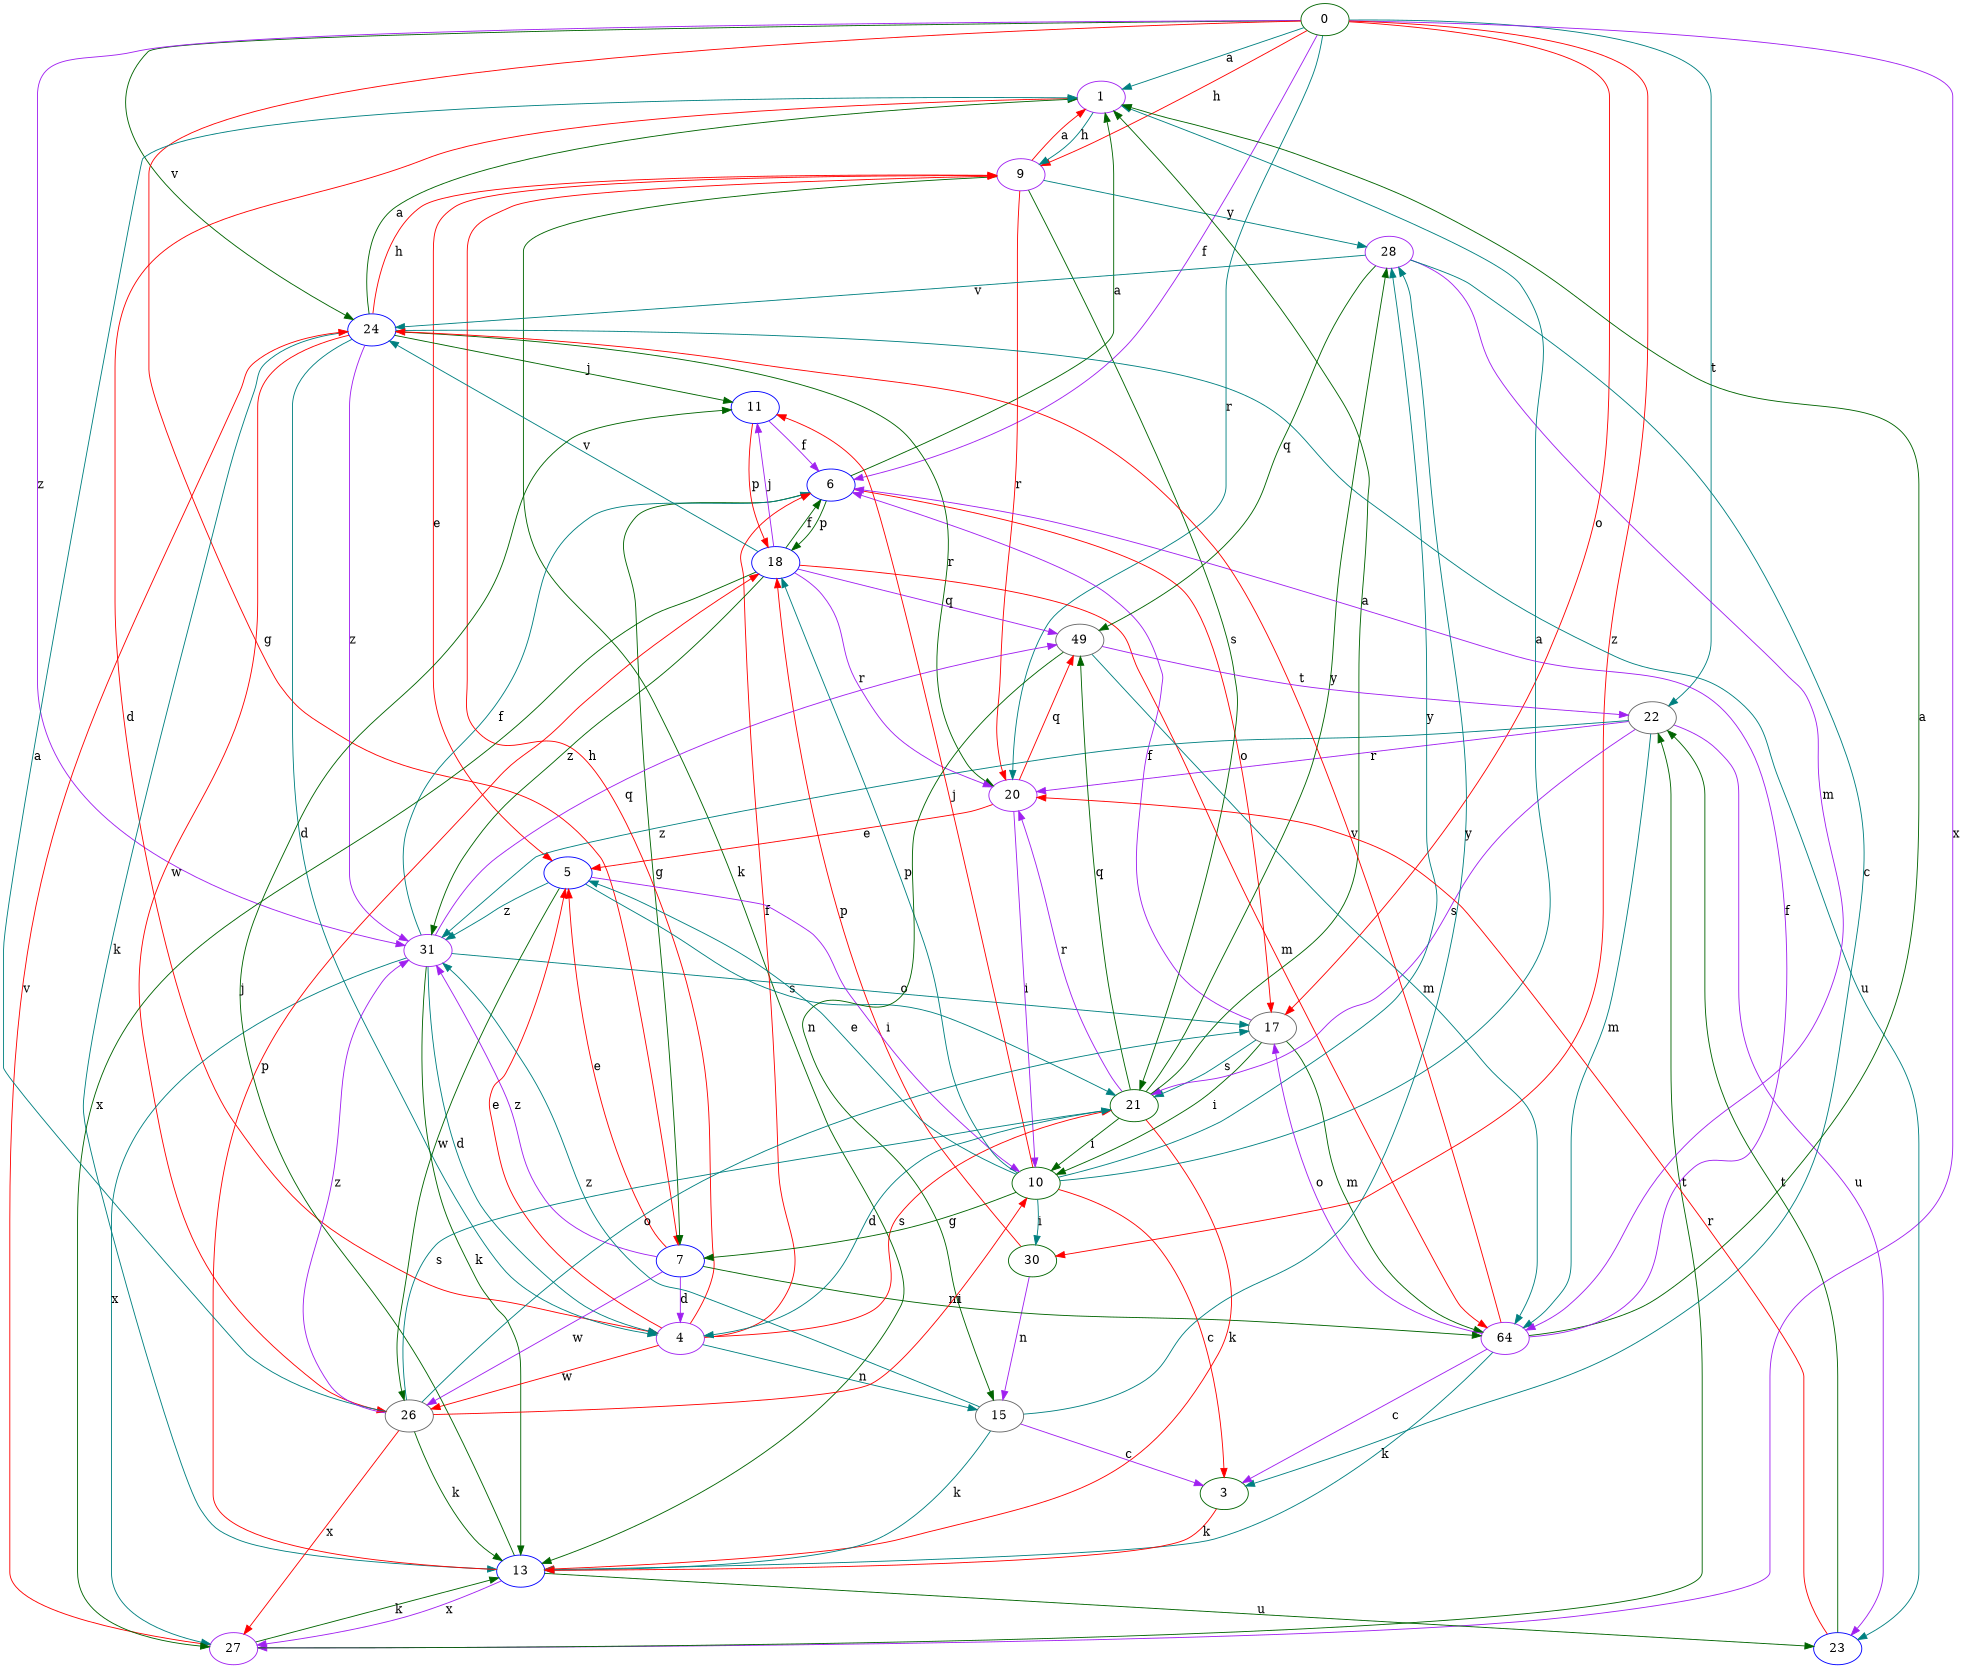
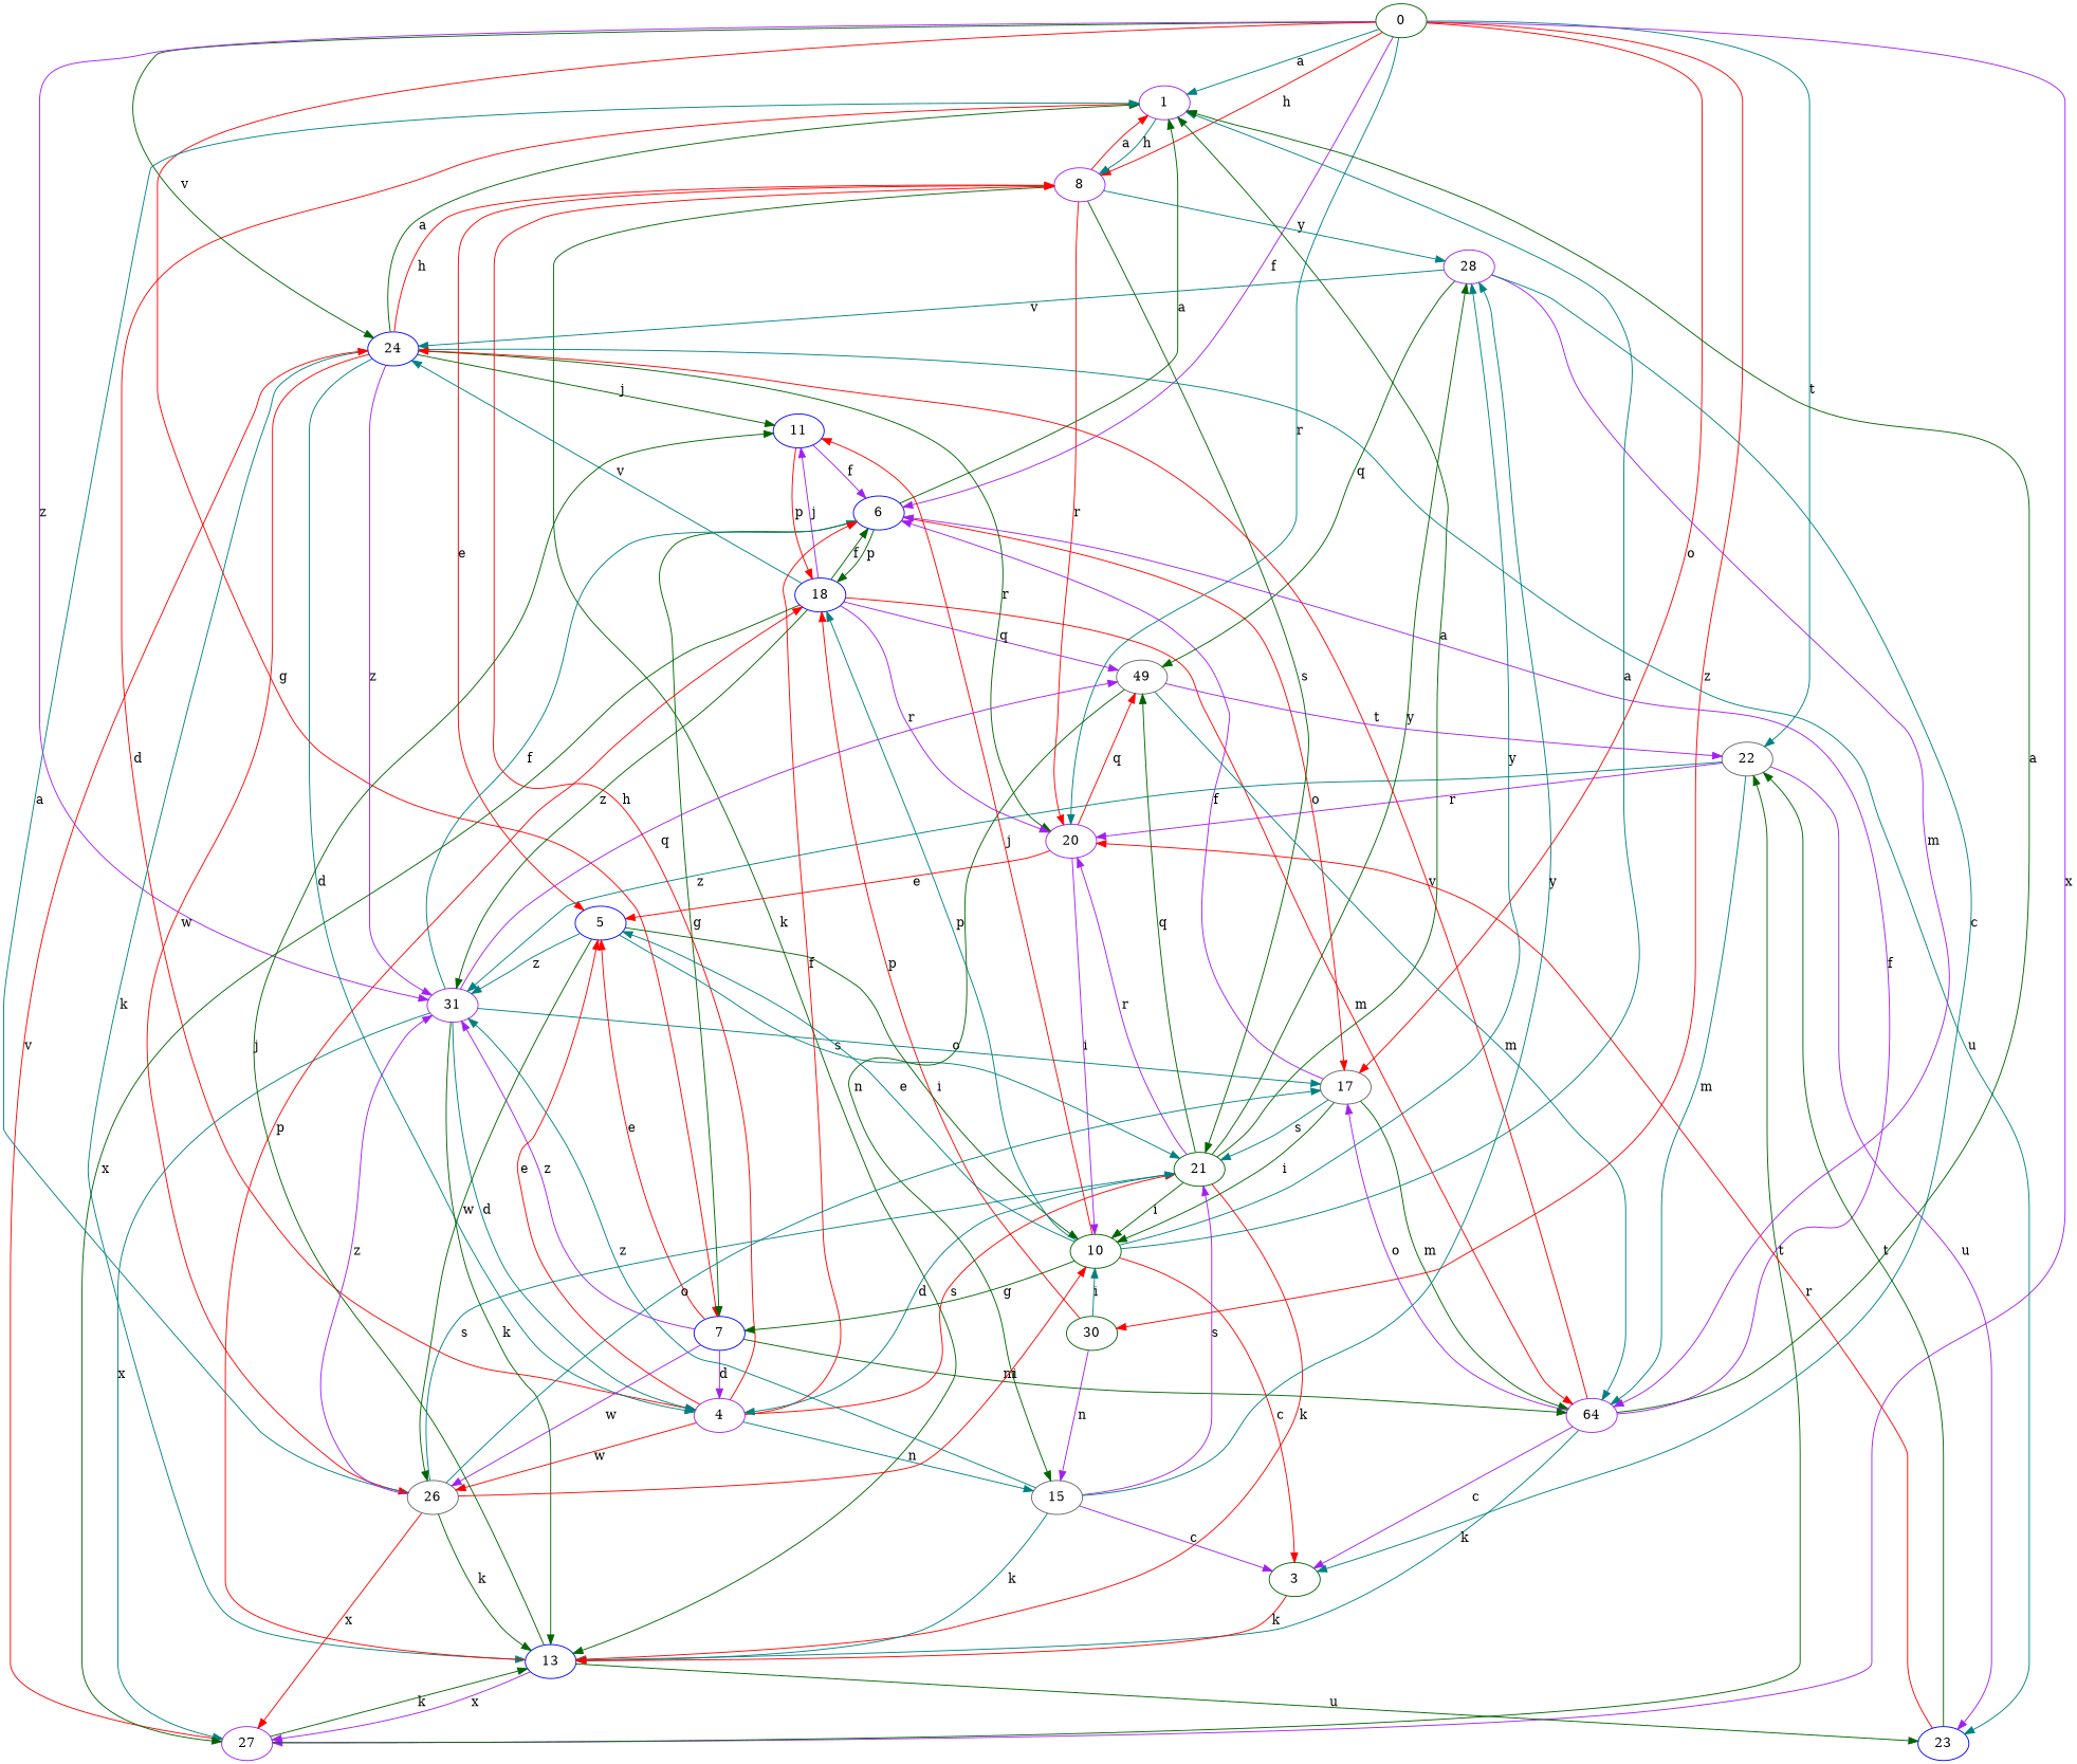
  strict digraph {
    node [color=purple]
    edge [color=teal]
    0 [color=darkgreen]
    1
    6 [color=blue]
-   9
+   9 [label=8]
    17 [color=gray40]
    20
    22 [color=gray40]
    24 [color=blue]
    27
    30 [color=darkgreen]
    31
    7 [color=blue]
    4
    18 [color=blue]
    13 [color=blue]
    5 [color=blue]
    21 [color=darkgreen]
    28
    10 [color=darkgreen]
    n20 [label=64]
    n21 [color=gray40 label=49]
    23 [color=blue]
    26 [color=gray40]
    11 [color=blue]
    15 [color=gray40]
    3 [color=darkgreen]
    0 -> 1 [label=a]
    0 -> 6 [color=purple label=f]
    0 -> 9 [color=red label=h]
    0 -> 17 [color=red label=o]
    0 -> 20 [label=r]
    0 -> 22 [label=t]
    0 -> 24 [color=darkgreen label=v]
    0 -> 27 [color=purple label=x]
    0 -> 30 [color=red label=z]
    0 -> 31 [color=purple label=z]
    0 -> 7 [color=red label=g]
    1 -> 9 [label=h]
    1 -> 4 [color=red label=d]
    6 -> 1 [color=darkgreen label=a]
    6 -> 17 [color=red label=o]
    6 -> 7 [color=darkgreen label=g]
    6 -> 18 [color=darkgreen label=p]
    9 -> 1 [color=red label=a]
    9 -> 20 [color=red label=r]
    9 -> 13 [color=darkgreen label=k]
    9 -> 5 [color=red label=e]
    9 -> 21 [color=darkgreen label=s]
    9 -> 28 [label=y]
    17 -> 6 [color=purple label=f]
    17 -> 21 [label=s]
    17 -> 10 [color=darkgreen label=i]
    17 -> n20 [color=darkgreen label=m]
    20 -> 5 [color=red label=e]
    20 -> 10 [color=purple label=i]
    20 -> n21 [color=red label=q]
    22 -> 20 [color=purple label=r]
    22 -> 31 [label=z]
-   22 -> 21 [color=purple label=s]
+   15 -> 21 [color=purple label=s]
    22 -> n20 [label=m]
    22 -> 23 [color=purple label=u]
    24 -> 1 [color=darkgreen label=a]
    24 -> 9 [color=red label=h]
    24 -> 20 [color=darkgreen label=r]
    24 -> 31 [color=purple label=z]
    24 -> 4 [label=d]
    24 -> 13 [label=k]
    24 -> 23 [label=u]
    24 -> 26 [color=red label=w]
    24 -> 11 [color=darkgreen label=j]
    27 -> 22 [color=darkgreen label=t]
    27 -> 24 [color=red label=v]
    27 -> 13 [color=darkgreen label=k]
    30 -> 18 [color=red label=p]
-   10 -> 30 [label=i]
+   30 -> 10 [label=i]
    30 -> 15 [color=purple label=n]
    31 -> 6 [label=f]
    31 -> 17 [label=o]
    31 -> 27 [label=x]
    31 -> 4 [label=d]
    31 -> 13 [color=darkgreen label=k]
    31 -> n21 [color=purple label=q]
    7 -> 31 [color=purple label=z]
    7 -> 4 [color=purple label=d]
    7 -> 5 [color=red label=e]
    7 -> n20 [color=darkgreen label=m]
    7 -> 26 [color=purple label=w]
    4 -> 6 [color=red label=f]
    4 -> 9 [color=red label=h]
    4 -> 5 [color=red label=e]
    4 -> 21 [color=red label=s]
    4 -> 26 [color=red label=w]
    4 -> 15 [label=n]
    18 -> 6 [color=darkgreen label=f]
    18 -> 20 [color=purple label=r]
    18 -> 24 [label=v]
    18 -> 27 [color=darkgreen label=x]
    18 -> 31 [color=darkgreen label=z]
    18 -> n20 [color=red label=m]
    18 -> n21 [color=purple label=q]
    18 -> 11 [color=purple label=j]
    13 -> 27 [color=purple label=x]
    13 -> 18 [color=red label=p]
    13 -> 23 [color=darkgreen label=u]
    13 -> 11 [color=darkgreen label=j]
    5 -> 31 [label=z]
    5 -> 21 [label=s]
-   5 -> 10 [color=purple label=i]
+   5 -> 10 [color=darkgreen label=i]
    5 -> 26 [color=darkgreen label=w]
    21 -> 1 [color=darkgreen label=a]
    21 -> 20 [color=purple label=r]
    21 -> 4 [label=d]
    21 -> 13 [color=red label=k]
    21 -> 28 [color=darkgreen label=y]
    21 -> 10 [color=darkgreen label=i]
    21 -> n21 [color=darkgreen label=q]
    28 -> 24 [label=v]
    28 -> n20 [color=purple label=m]
    28 -> n21 [color=darkgreen label=q]
    28 -> 3 [label=c]
    10 -> 1 [label=a]
    10 -> 7 [color=darkgreen label=g]
    10 -> 18 [label=p]
    10 -> 5 [label=e]
    10 -> 28 [label=y]
    10 -> 11 [color=red label=j]
    10 -> 3 [color=red label=c]
    n20 -> 1 [color=darkgreen label=a]
    n20 -> 6 [color=purple label=f]
    n20 -> 17 [color=purple label=o]
    n20 -> 24 [color=red label=v]
    n20 -> 13 [label=k]
    n20 -> 3 [color=purple label=c]
    n21 -> 22 [color=purple label=t]
    n21 -> n20 [label=m]
    n21 -> 15 [color=darkgreen label=n]
    23 -> 20 [color=red label=r]
    23 -> 22 [color=darkgreen label=t]
    26 -> 1 [label=a]
    26 -> 17 [label=o]
    26 -> 27 [color=red label=x]
    26 -> 31 [color=purple label=z]
    26 -> 13 [color=darkgreen label=k]
    26 -> 21 [label=s]
    26 -> 10 [color=red label=i]
    11 -> 6 [color=purple label=f]
    11 -> 18 [color=red label=p]
    15 -> 31 [label=z]
    15 -> 13 [label=k]
    15 -> 28 [label=y]
    15 -> 3 [color=purple label=c]
    3 -> 13 [color=red label=k]
  }
